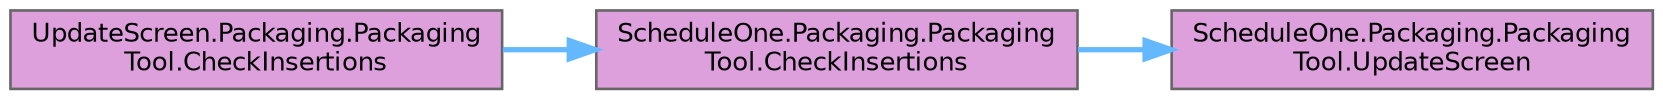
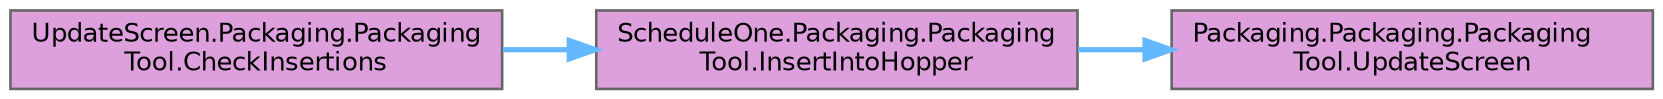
  digraph {
    rankdir=LR
    node [color=grey40 fillcolor=plum fontname=Helvetica fontsize=10 shape=box style=filled]
    edge [color=steelblue1 fontname=Helvetica fontsize=10 labelfontname=Helvetica labelfontsize=10 style=bold]
    n1 [color=gray40 fontcolor=black height=0.2 label="UpdateScreen.Packaging.Packaging\lTool.CheckInsertions" width=0.4]
-   n2 [height=0.2 label="ScheduleOne.Packaging.Packaging\lTool.CheckInsertions" width=0.4]
-   n3 [height=0.2 label="ScheduleOne.Packaging.Packaging\lTool.UpdateScreen" width=0.4]
+   n2 [height=0.2 label="ScheduleOne.Packaging.Packaging\lTool.InsertIntoHopper" width=0.4]
+   n3 [height=0.2 label="Packaging.Packaging.Packaging\lTool.UpdateScreen" width=0.4]
    n1 -> n2
    n2 -> n3
  }
